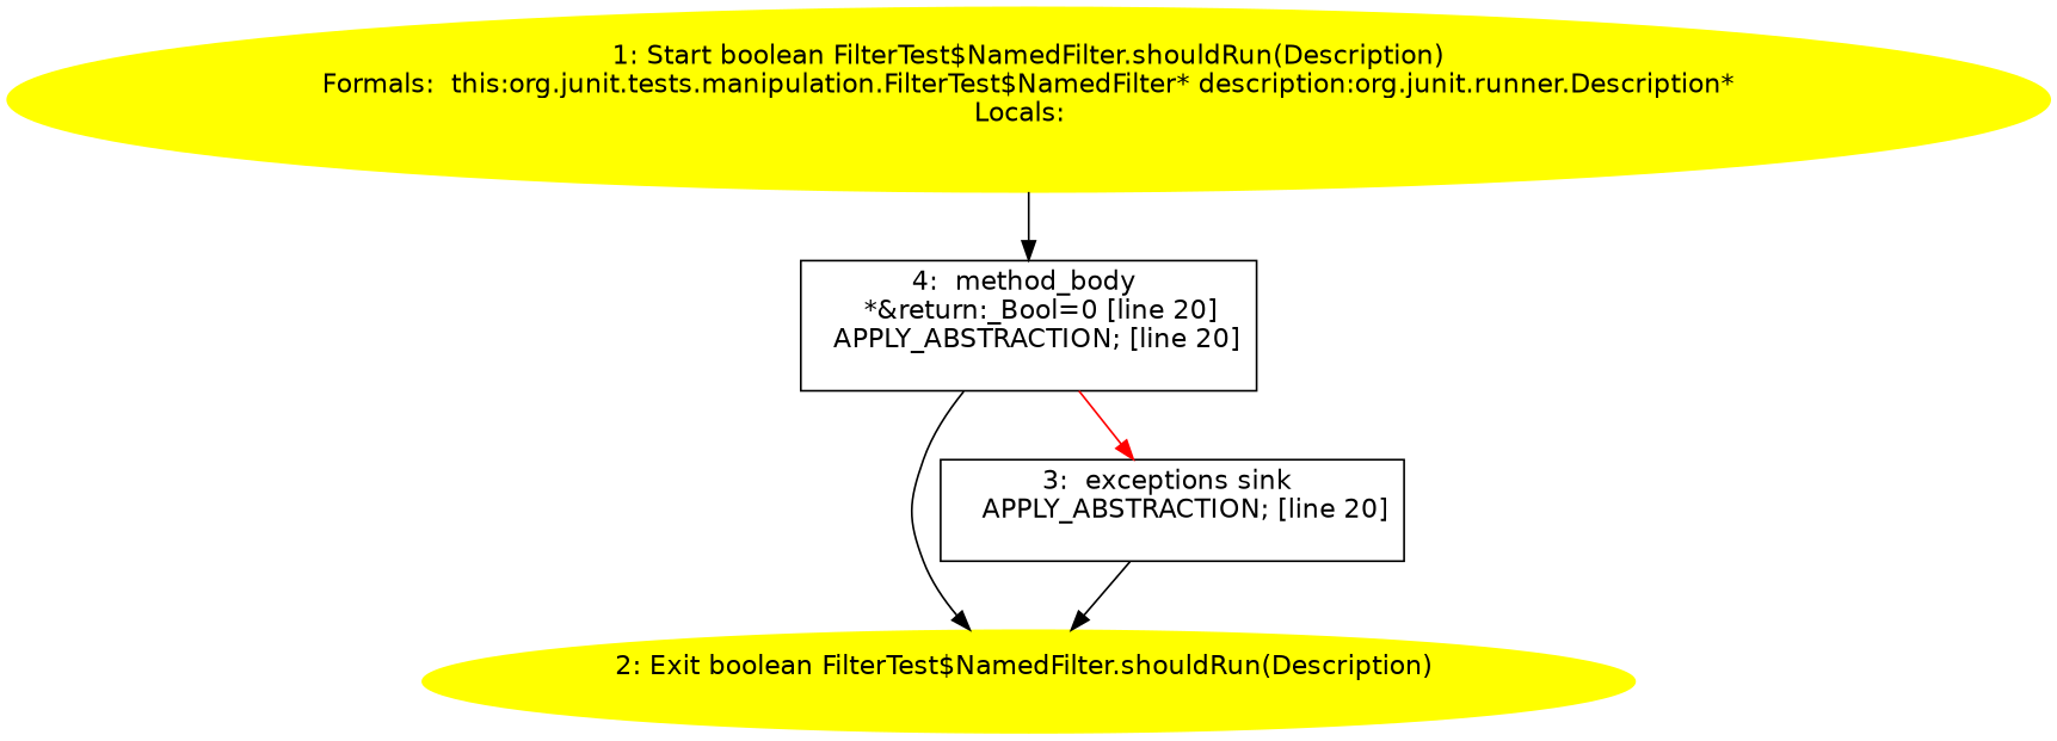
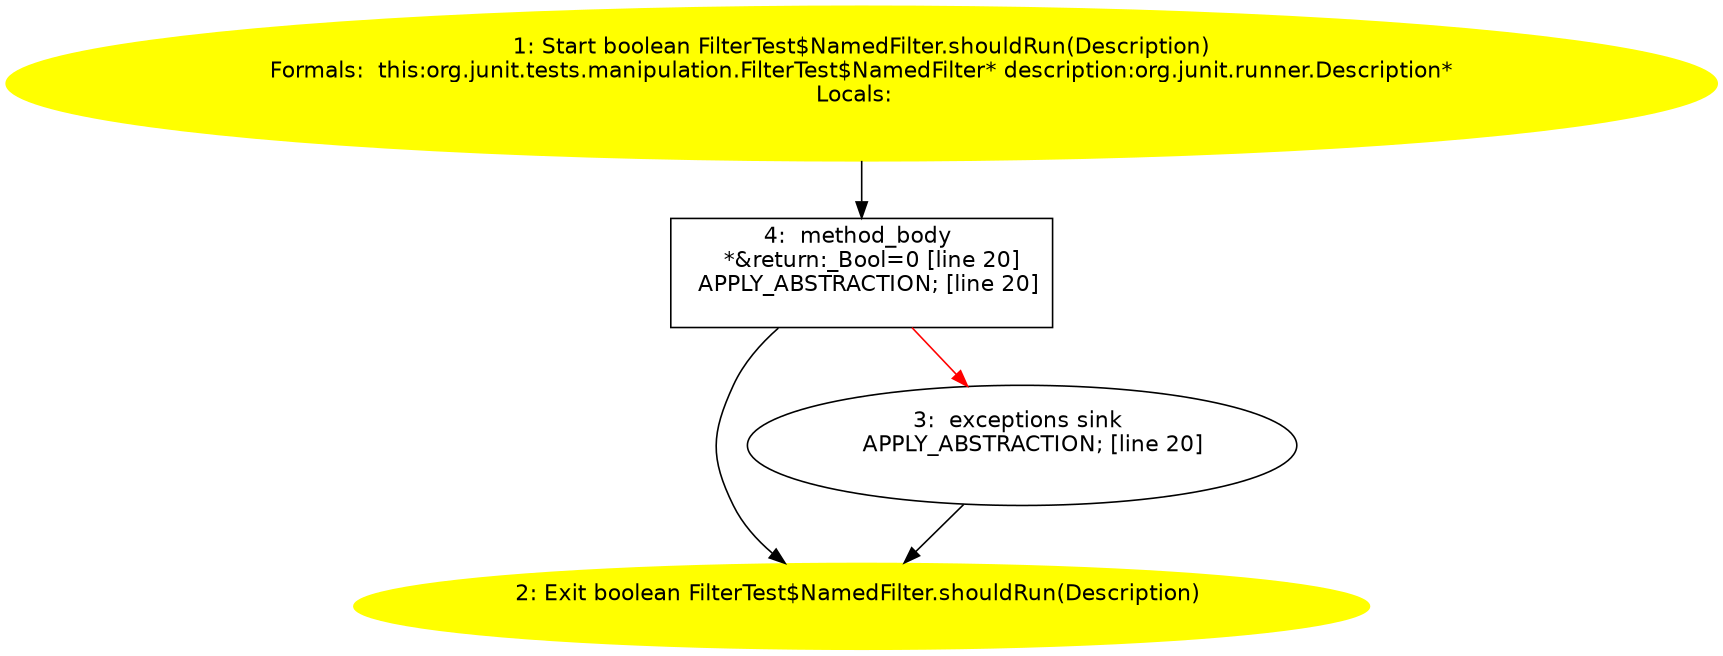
  digraph {
    fontname="DejaVu Sans"
    node [fontname="DejaVu Sans"]
    edge [fontname="DejaVu Sans"]
    n1 [color=yellow label="1: Start boolean FilterTest$NamedFilter.shouldRun(Description)\nFormals:  this:org.junit.tests.manipulation.FilterTest$NamedFilter* description:org.junit.runner.Description*\nLocals:  \n  " style=filled]
    n2 [label="4:  method_body \n   *&return:_Bool=0 [line 20]\n  APPLY_ABSTRACTION; [line 20]\n " shape=box]
    n3 [color=yellow label="2: Exit boolean FilterTest$NamedFilter.shouldRun(Description) \n  " style=filled]
-   n4 [label="3:  exceptions sink \n   APPLY_ABSTRACTION; [line 20]\n " shape=box]
+   n4 [label="3:  exceptions sink \n   APPLY_ABSTRACTION; [line 20]\n " shape=ellipse]
    n1 -> n2
    n2 -> n3
    n2 -> n4 [color=red]
    n4 -> n3
  }
